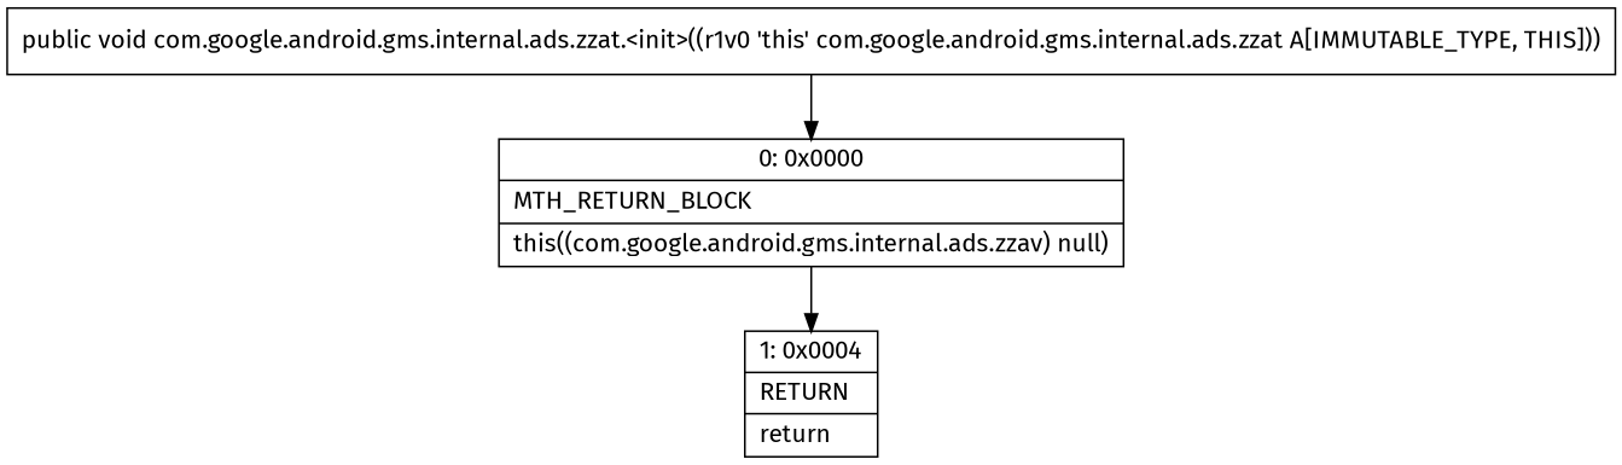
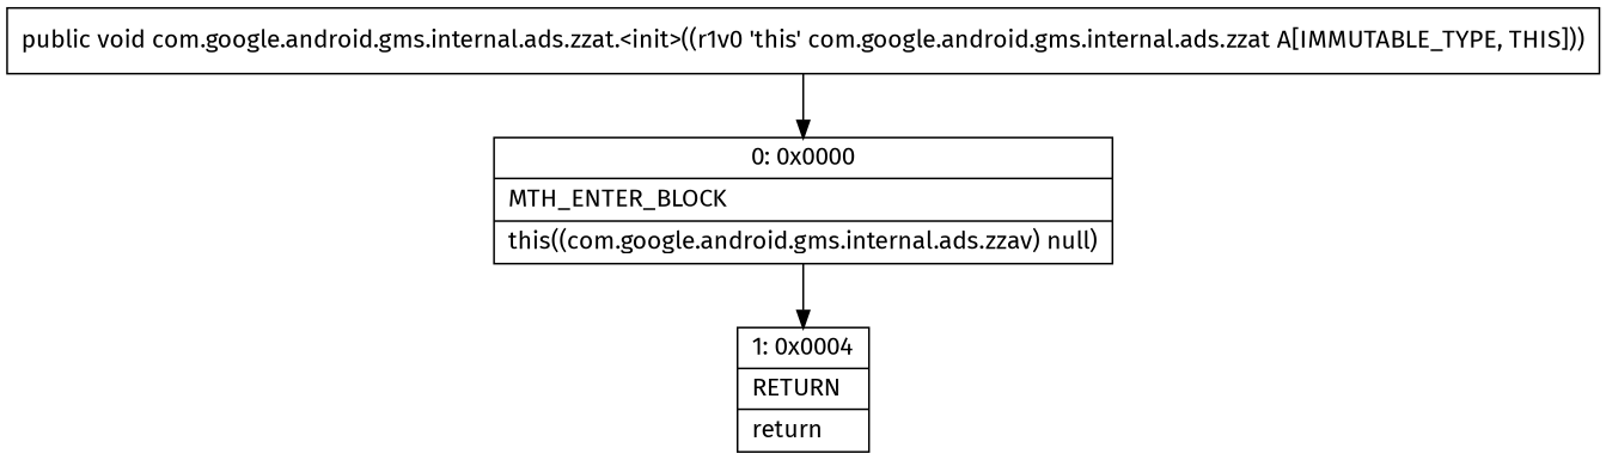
  digraph {
    fontname="Fira Sans"
    node [shape=record fontname="Fira Sans"]
    edge [fontname="Fira Sans"]
-   n1 [label="{0\:\ 0x0000|MTH_RETURN_BLOCK\l|this((com.google.android.gms.internal.ads.zzav) null)\l}"]
+   n1 [label="{0\:\ 0x0000|MTH_ENTER_BLOCK\l|this((com.google.android.gms.internal.ads.zzav) null)\l}"]
    n2 [label="{1\:\ 0x0004|RETURN\l|return\l}"]
    n3 [label="{public void com.google.android.gms.internal.ads.zzat.\<init\>((r1v0 'this' com.google.android.gms.internal.ads.zzat A[IMMUTABLE_TYPE, THIS])) }"]
    n1 -> n2
    n3 -> n1
  }
